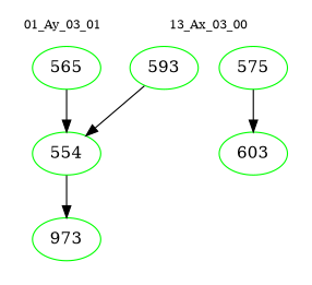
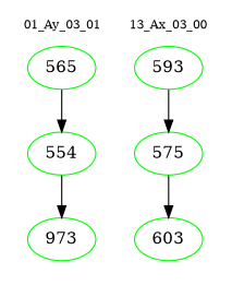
  digraph {
    node [color=green]
    edge [color=black]
    n1 [label=565]
    n2 [label=554]
    n3 [label=973]
    n4 [label=593]
    n5 [label=575]
    n6 [label=603]
    subgraph cluster_1 {
      color=white
      fontsize=10
      label="01_Ay_03_01"
      n1
      n2
      n3
    }
    subgraph cluster_2 {
      color=white
      fontsize=10
      label="13_Ax_03_00"
      n4
      n5
      n6
    }
    n1 -> n2
    n2 -> n3
-   n4 -> n2
+   n4 -> n5
    n5 -> n6
  }
